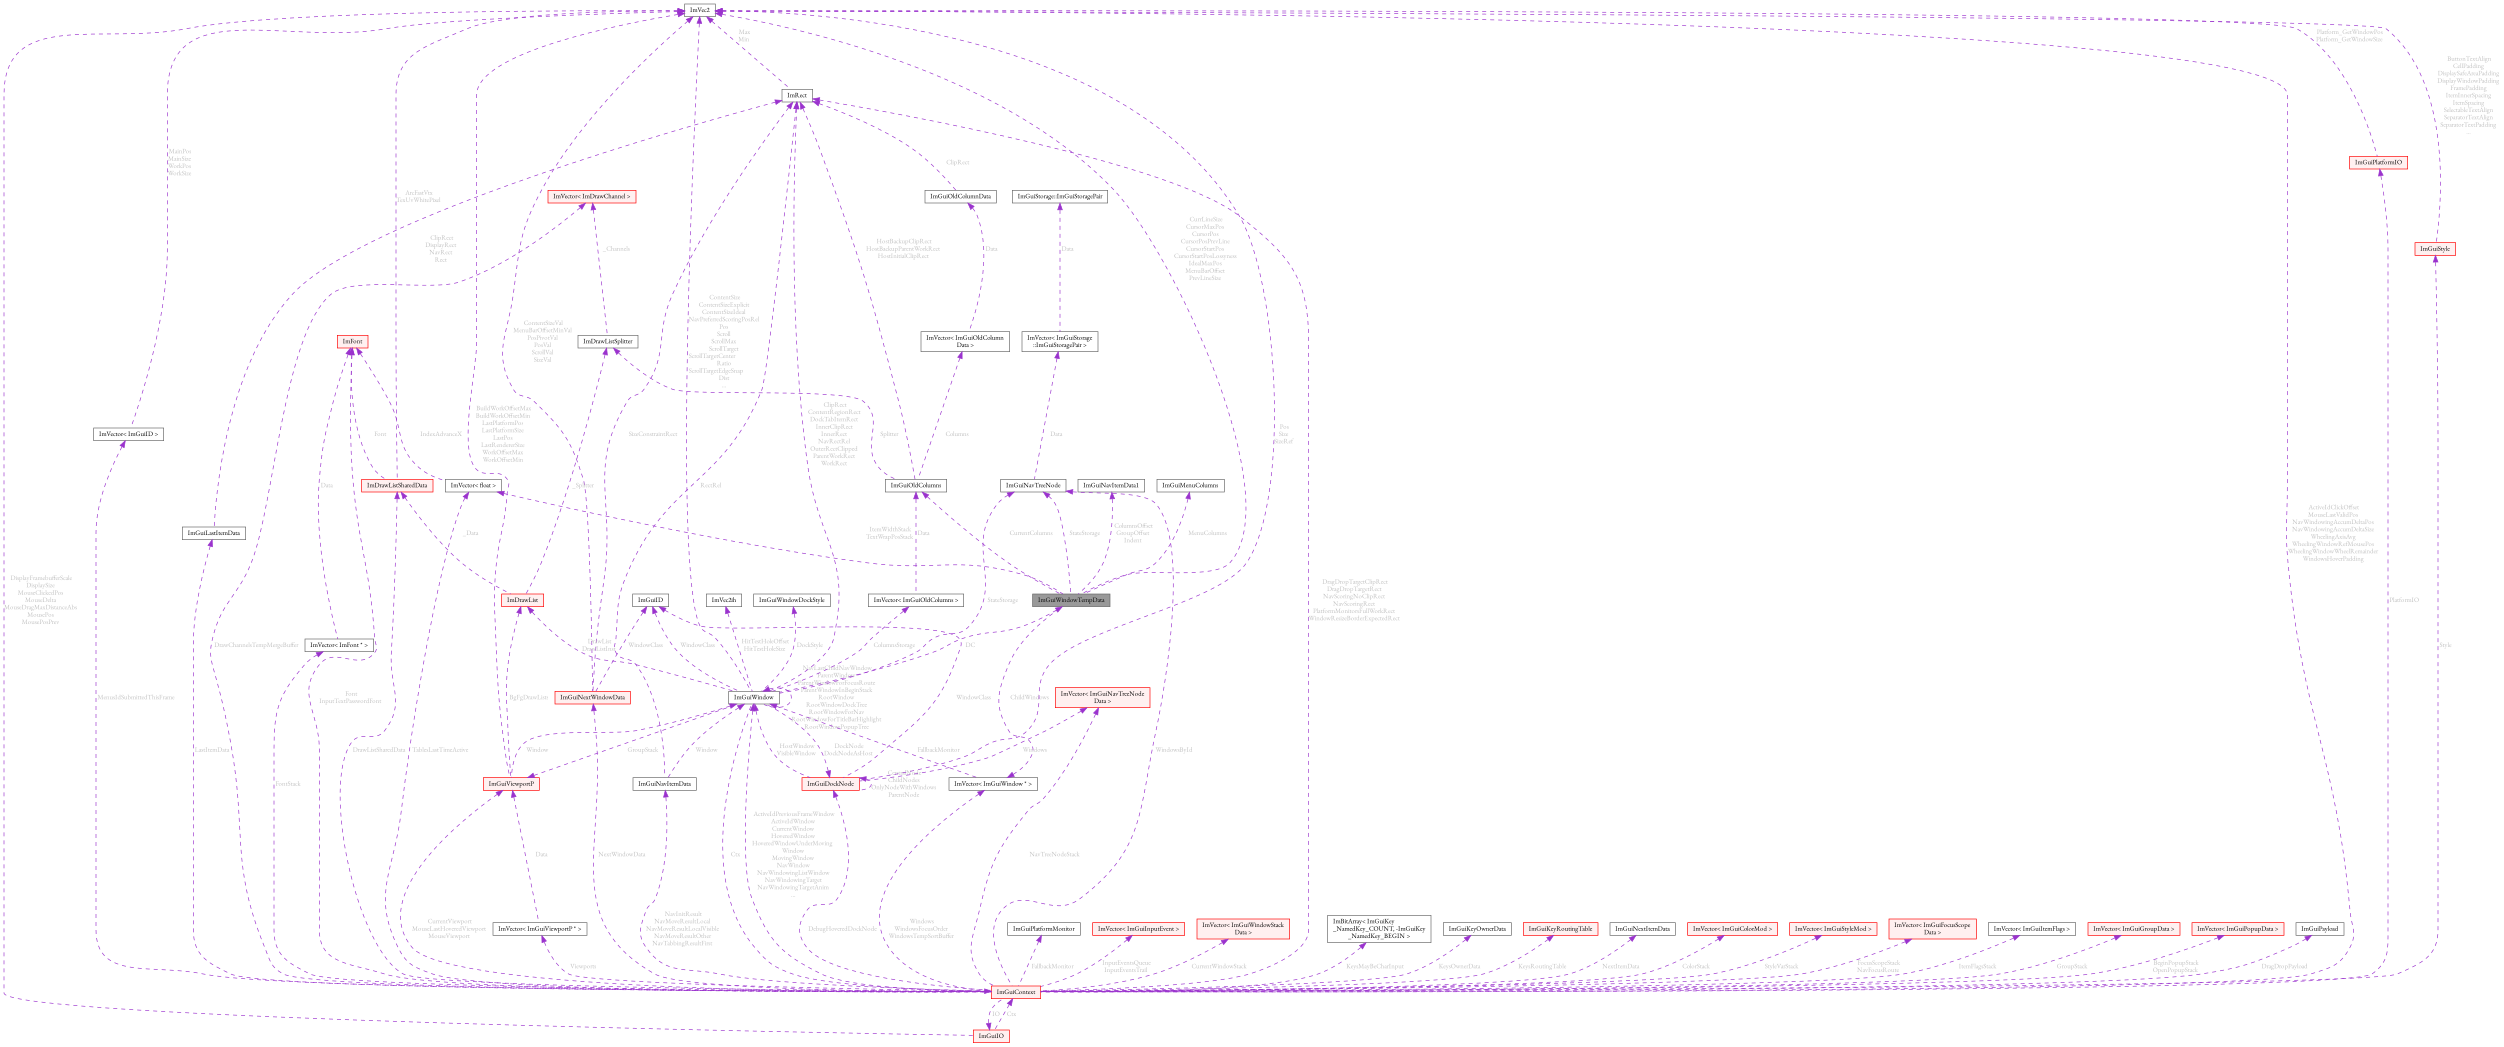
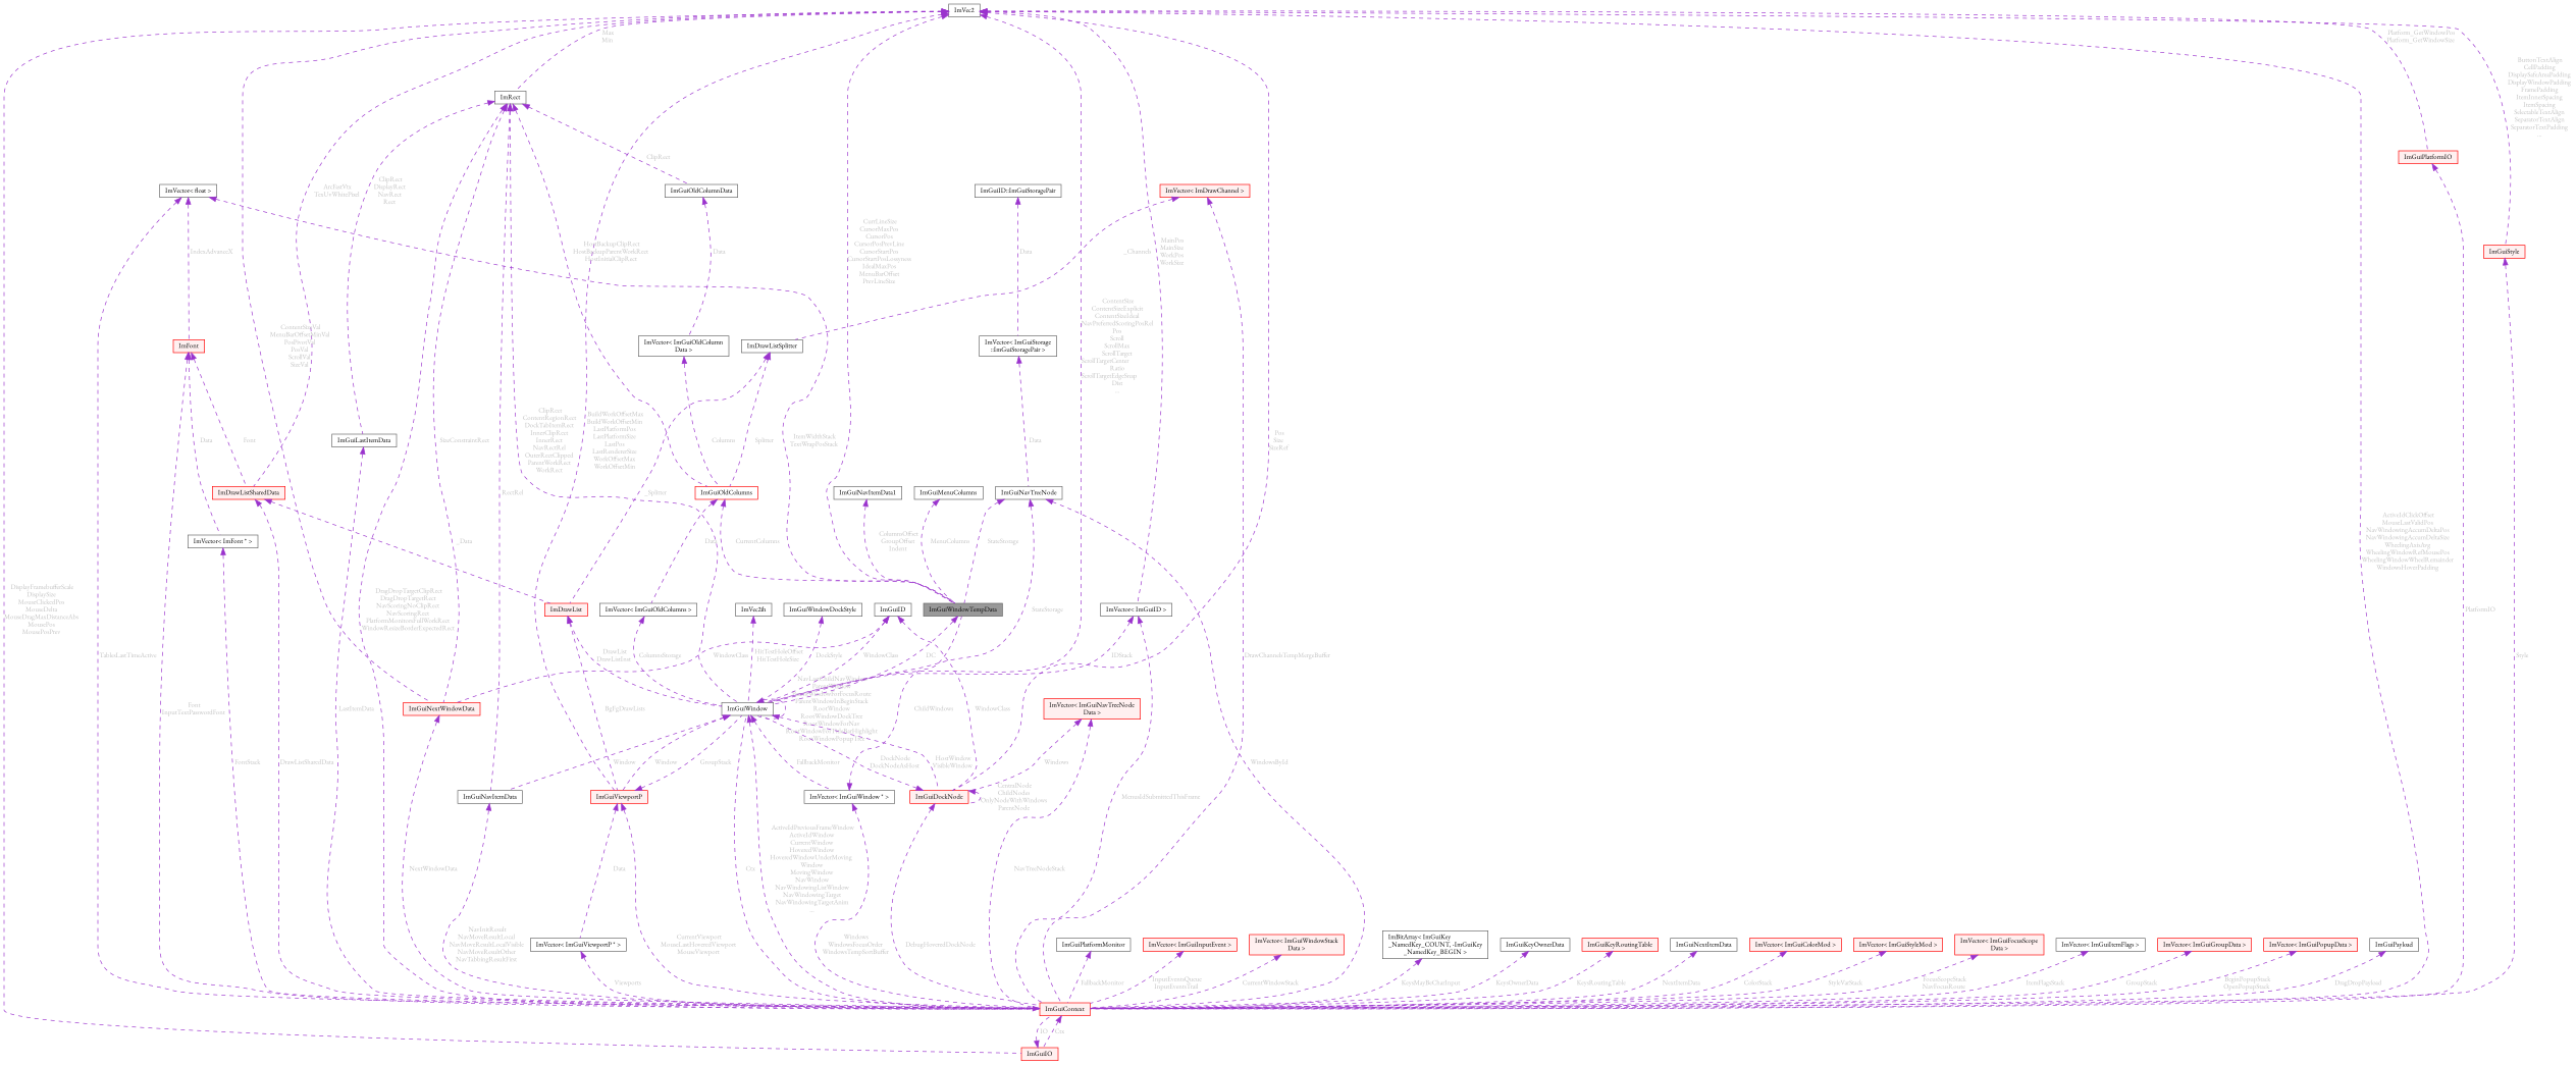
  digraph {
    fontname="EB Garamond"
    rankdir=TB
    node [color=gray40 fillcolor=white fontname="EB Garamond" fontsize=10 shape=box style=filled]
    edge [color=darkorchid3 dir=back fontcolor=grey fontname="EB Garamond" fontsize=10 labelfontname=Helvetica labelfontsize=10 style=dashed]
    n1 [fillcolor=grey60 fontcolor=black height=0.2 label=ImGuiWindowTempData width=0.4]
    n2 [height=0.2 label=ImGuiWindow width=0.4]
    n3 [color=red fillcolor="#FFF0F0" height=0.2 label=ImGuiContext width=0.4]
    n4 [color=red fillcolor="#FFF0F0" height=0.2 label=ImGuiViewportP width=0.4]
    n5 [color=red fillcolor="#FFF0F0" height=0.2 label=ImGuiDockNode width=0.4]
    n6 [height=0.2 label="ImVector\< ImGuiWindow * \>" width=0.4]
    n7 [height=0.2 label=ImGuiNavItemData width=0.4]
    n8 [height=0.2 label=ImVec2 width=0.4]
    n9 [color=red fillcolor="#FFF0F0" height=0.2 label=ImGuiIO width=0.4]
    n10 [color=red fillcolor="#FFF0F0" height=0.2 label=ImGuiPlatformIO width=0.4]
    n11 [color=red fillcolor="#FFF0F0" height=0.2 label=ImGuiStyle width=0.4]
    n12 [color=red fillcolor="#FFF0F0" height=0.2 label=ImDrawListSharedData width=0.4]
    n13 [height=0.2 label=ImRect width=0.4]
    n14 [color=red fillcolor="#FFF0F0" height=0.2 label=ImGuiNextWindowData width=0.4]
    n15 [height=0.2 label="ImVector\< ImGuiID \>" width=0.4]
    n16 [color=red fillcolor="#FFF0F0" height=0.2 label=ImDrawList width=0.4]
    n17 [height=0.2 label=ImGuiLastItemData width=0.4]
-   n18 [height=0.2 label=ImGuiOldColumns width=0.4]
+   n18 [color=red height=0.2 label=ImGuiOldColumns width=0.4]
    n19 [height=0.2 label=ImGuiOldColumnData width=0.4]
    n20 [height=0.2 label="ImVector\< ImGuiViewportP * \>" width=0.4]
    n21 [height=0.2 label=ImGuiPlatformMonitor width=0.4]
    n22 [height=0.2 label=ImGuiNavItemData1 width=0.4]
    n23 [height=0.2 label=ImGuiMenuColumns width=0.4]
    n24 [color=red fillcolor="#FFF0F0" height=0.2 label=ImFont width=0.4]
    n25 [height=0.2 label="ImVector\< ImFont * \>" width=0.4]
    n26 [height=0.2 label="ImVector\< float \>" width=0.4]
    n27 [color=red fillcolor="#FFF0F0" height=0.2 label="ImVector\< ImGuiInputEvent \>" width=0.4]
    n28 [color=red fillcolor="#FFF0F0" height=0.2 label="ImVector\< ImGuiWindowStack\lData \>" width=0.4]
    n29 [height=0.2 label=ImGuiNavTreeNode width=0.4]
    n30 [height=0.2 label="ImVector\< ImGuiStorage\l::ImGuiStoragePair \>" width=0.4]
-   n31 [height=0.2 label="ImGuiStorage::ImGuiStoragePair" width=0.4]
+   n31 [height=0.2 label="ImGuiID::ImGuiStoragePair" width=0.4]
    n32 [height=0.2 label="ImBitArray\< ImGuiKey\l_NamedKey_COUNT, -ImGuiKey\l_NamedKey_BEGIN \>" width=0.4]
    n33 [height=0.2 label=ImGuiKeyOwnerData width=0.4]
    n34 [color=red fillcolor="#FFF0F0" height=0.2 label=ImGuiKeyRoutingTable width=0.4]
    n35 [height=0.2 label=ImGuiNextItemData width=0.4]
    n36 [height=0.2 label="ImVector\< ImGuiOldColumns \>" width=0.4]
    n37 [height=0.2 label="ImVector\< ImGuiOldColumn\lData \>" width=0.4]
    n38 [height=0.2 label=ImGuiID width=0.4]
    n39 [color=red fillcolor="#FFF0F0" height=0.2 label="ImVector\< ImGuiColorMod \>" width=0.4]
    n40 [color=red fillcolor="#FFF0F0" height=0.2 label="ImVector\< ImGuiStyleMod \>" width=0.4]
    n41 [color=red fillcolor="#FFF0F0" height=0.2 label="ImVector\< ImGuiFocusScope\lData \>" width=0.4]
    n42 [height=0.2 label="ImVector\< ImGuiItemFlags \>" width=0.4]
    n43 [color=red fillcolor="#FFF0F0" height=0.2 label="ImVector\< ImGuiGroupData \>" width=0.4]
    n44 [color=red fillcolor="#FFF0F0" height=0.2 label="ImVector\< ImGuiPopupData \>" width=0.4]
    n45 [color=red fillcolor="#FFF0F0" height=0.2 label="ImVector\< ImGuiNavTreeNode\lData \>" width=0.4]
    n46 [height=0.2 label=ImDrawListSplitter width=0.4]
    n47 [color=red fillcolor="#FFF0F0" height=0.2 label="ImVector\< ImDrawChannel \>" width=0.4]
    n48 [height=0.2 label=ImGuiPayload width=0.4]
    n49 [height=0.2 label=ImVec2ih width=0.4]
    n50 [height=0.2 label=ImGuiWindowDockStyle width=0.4]
    n1 -> n2 [label=" DC"]
    n2 -> n2 [label=" NavLastChildNavWindow\nParentWindow\nParentWindowForFocusRoute\nParentWindowInBeginStack\nRootWindow\nRootWindowDockTree\nRootWindowForNav\nRootWindowForTitleBarHighlight\nRootWindowPopupTree"]
    n2 -> n3 [label=" ActiveIdPreviousFrameWindow\nActiveIdWindow\nCurrentWindow\nHoveredWindow\nHoveredWindowUnderMoving\lWindow\nMovingWindow\nNavWindow\nNavWindowingListWindow\nNavWindowingTarget\nNavWindowingTargetAnim\n..."]
    n2 -> n4 [label=" Window"]
    n2 -> n5 [label=" HostWindow\nVisibleWindow"]
    n2 -> n6 [label=" FallbackMonitor"]
    n2 -> n7 [label=" Window"]
    n3 -> n2 [label=" Ctx"]
    n3 -> n9 [label=" Ctx"]
    n4 -> n2 [label=" GroupStack"]
    n4 -> n3 [label=" CurrentViewport\nMouseLastHoveredViewport\nMouseViewport"]
    n4 -> n20 [label=" Data"]
    n5 -> n2 [label=" DockNode\nDockNodeAsHost"]
    n5 -> n3 [label=" DebugHoveredDockNode"]
    n5 -> n5 [label=" CentralNode\nChildNodes\nOnlyNodeWithWindows\nParentNode"]
    n6 -> n1 [label=" ChildWindows"]
    n6 -> n3 [label=" Windows\nWindowsFocusOrder\nWindowsTempSortBuffer"]
    n7 -> n3 [label=" NavInitResult\nNavMoveResultLocal\nNavMoveResultLocalVisible\nNavMoveResultOther\nNavTabbingResultFirst"]
    n8 -> n1 [label=" CurrLineSize\nCursorMaxPos\nCursorPos\nCursorPosPrevLine\nCursorStartPos\nCursorStartPosLossyness\nIdealMaxPos\nMenuBarOffset\nPrevLineSize"]
    n8 -> n2 [label=" ContentSize\nContentSizeExplicit\nContentSizeIdeal\nNavPreferredScoringPosRel\nPos\nScroll\nScrollMax\nScrollTarget\nScrollTargetCenter\lRatio\nScrollTargetEdgeSnap\lDist\n..."]
    n8 -> n3 [label=" ActiveIdClickOffset\nMouseLastValidPos\nNavWindowingAccumDeltaPos\nNavWindowingAccumDeltaSize\nWheelingAxisAvg\nWheelingWindowRefMousePos\nWheelingWindowWheelRemainder\nWindowsHoverPadding"]
    n8 -> n4 [label=" BuildWorkOffsetMax\nBuildWorkOffsetMin\nLastPlatformPos\nLastPlatformSize\nLastPos\nLastRendererSize\nWorkOffsetMax\nWorkOffsetMin"]
    n8 -> n5 [label=" Pos\nSize\nSizeRef"]
    n8 -> n9 [label=" DisplayFramebufferScale\nDisplaySize\nMouseClickedPos\nMouseDelta\nMouseDragMaxDistanceAbs\nMousePos\nMousePosPrev"]
    n8 -> n10 [label=" Platform_GetWindowPos\nPlatform_GetWindowSize"]
    n8 -> n11 [label=" ButtonTextAlign\nCellPadding\nDisplaySafeAreaPadding\nDisplayWindowPadding\nFramePadding\nItemInnerSpacing\nItemSpacing\nSelectableTextAlign\nSeparatorTextAlign\nSeparatorTextPadding\n..."]
    n8 -> n12 [label=" ArcFastVtx\nTexUvWhitePixel"]
    n8 -> n13 [label=" Max\nMin"]
    n8 -> n14 [label=" ContentSizeVal\nMenuBarOffsetMinVal\nPosPivotVal\nPosVal\nScrollVal\nSizeVal"]
    n8 -> n15 [label=" MainPos\nMainSize\nWorkPos\nWorkSize"]
    n9 -> n3 [label=" IO"]
    n10 -> n3 [label=" PlatformIO"]
    n11 -> n3 [label=" Style"]
    n12 -> n3 [label=" DrawListSharedData"]
    n12 -> n16 [label=" _Data"]
    n13 -> n2 [label=" ClipRect\nContentRegionRect\nDockTabItemRect\nInnerClipRect\nInnerRect\nNavRectRel\nOuterRectClipped\nParentWorkRect\nWorkRect"]
    n13 -> n3 [label=" DragDropTargetClipRect\nDragDropTargetRect\nNavScoringNoClipRect\nNavScoringRect\nPlatformMonitorsFullWorkRect\nWindowResizeBorderExpectedRect"]
    n13 -> n7 [label=" RectRel"]
    n13 -> n14 [label=" SizeConstraintRect"]
    n13 -> n17 [label=" ClipRect\nDisplayRect\nNavRect\nRect"]
    n13 -> n18 [label=" HostBackupClipRect\nHostBackupParentWorkRect\nHostInitialClipRect"]
    n13 -> n19 [label=" ClipRect"]
    n14 -> n3 [label=" NextWindowData"]
+   n15 -> n2 [label=" IDStack"]
    n15 -> n3 [label=" MenusIdSubmittedThisFrame"]
    n16 -> n2 [label=" DrawList\nDrawListInst"]
    n16 -> n4 [label=" BgFgDrawLists"]
    n17 -> n3 [label=" LastItemData"]
    n18 -> n1 [label=" CurrentColumns"]
    n18 -> n36 [label=" Data"]
    n19 -> n37 [label=" Data"]
    n20 -> n3 [label=" Viewports"]
    n21 -> n3 [label=" FallbackMonitor"]
    n22 -> n1 [label=" ColumnsOffset\nGroupOffset\nIndent"]
    n23 -> n1 [label=" MenuColumns"]
    n24 -> n3 [label=" Font\nInputTextPasswordFont"]
    n24 -> n12 [label=" Font"]
    n24 -> n25 [label=" Data"]
    n25 -> n3 [label=" FontStack"]
    n26 -> n1 [label=" ItemWidthStack\nTextWrapPosStack"]
    n26 -> n3 [label=" TablesLastTimeActive"]
-   n24 -> n26 [label=" IndexAdvanceX"]
+   n26 -> n24 [label=" IndexAdvanceX"]
    n27 -> n3 [label=" InputEventsQueue\nInputEventsTrail"]
    n28 -> n3 [label=" CurrentWindowStack"]
    n29 -> n1 [label=" StateStorage"]
    n29 -> n2 [label=" StateStorage"]
    n29 -> n3 [label=" WindowsById"]
    n30 -> n29 [label=" Data"]
    n31 -> n30 [label=" Data"]
    n32 -> n3 [label=" KeysMayBeCharInput"]
    n33 -> n3 [label=" KeysOwnerData"]
    n34 -> n3 [label=" KeysRoutingTable"]
    n35 -> n3 [label=" NextItemData"]
    n36 -> n2 [label=" ColumnsStorage"]
    n37 -> n18 [label=" Columns"]
    n38 -> n2 [label=" WindowClass"]
    n38 -> n5 [label=" WindowClass"]
    n38 -> n14 [label=" WindowClass"]
    n39 -> n3 [label=" ColorStack"]
    n40 -> n3 [label=" StyleVarStack"]
    n41 -> n3 [label=" FocusScopeStack\nNavFocusRoute"]
    n42 -> n3 [label=" ItemFlagsStack"]
    n43 -> n3 [label=" GroupStack"]
    n44 -> n3 [label=" BeginPopupStack\nOpenPopupStack"]
    n45 -> n3 [label=" NavTreeNodeStack"]
    n45 -> n5 [label=" Windows"]
    n46 -> n16 [label=" _Splitter"]
    n46 -> n18 [label=" Splitter"]
    n47 -> n3 [label=" DrawChannelsTempMergeBuffer"]
    n47 -> n46 [label=" _Channels"]
    n48 -> n3 [label=" DragDropPayload"]
    n49 -> n2 [label=" HitTestHoleOffset\nHitTestHoleSize"]
    n50 -> n2 [label=" DockStyle"]
  }
